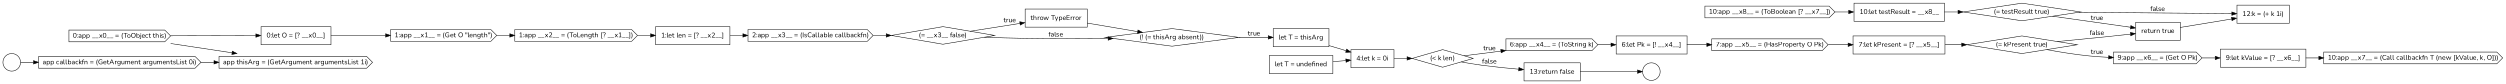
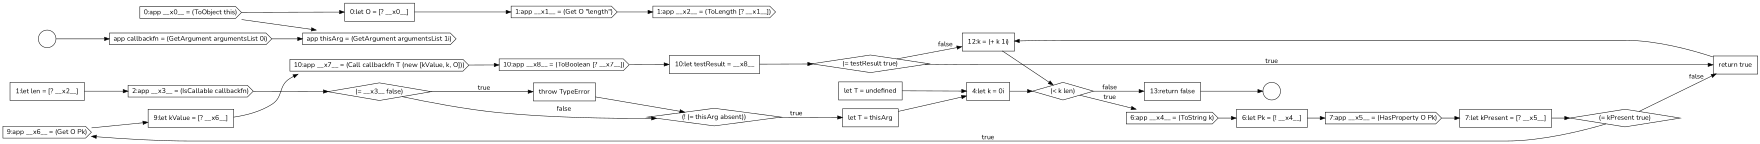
  digraph {
    fontname=Nunito
    rankdir=LR
    node [color=black fillcolor=white fontname=Nunito shape=none style=filled]
    edge [color=black fontname=Nunito]
    n1 [label=<<font color="black">9:app __x6__ = (Get O Pk)</font>> shape=cds]
    n2 [label=<<font color="black">     <table border="0" cellborder="1" cellspacing="0" cellpadding="10">       <tr><td align="left">9:let kValue = [? __x6__]</td></tr>     </table>   </font>> margin=0]
    n3 [label=<<font color="black">10:app __x7__ = (Call callbackfn T (new [kValue, k, O]))</font>> shape=cds]
    n4 [label=<<font color="black">     <table border="0" cellborder="1" cellspacing="0" cellpadding="10">       <tr><td align="left">4:let k = 0i</td></tr>     </table>   </font>> margin=0]
    n5 [label=<<font color="black">(&lt; k len)</font>> shape=diamond]
    n6 [label=<<font color="black">6:app __x4__ = (ToString k)</font>> shape=cds]
    n7 [label=<<font color="black">     <table border="0" cellborder="1" cellspacing="0" cellpadding="10">       <tr><td align="left">13:return false</td></tr>     </table>   </font>> margin=0]
    n8 [label=" " shape=circle]
    n9 [label=<<font color="black">     <table border="0" cellborder="1" cellspacing="0" cellpadding="10">       <tr><td align="left">12:k = (+ k 1i)</td></tr>     </table>   </font>> margin=0]
    n10 [label=<<font color="black">1:app __x1__ = (Get O &quot;length&quot;)</font>> shape=cds]
    n11 [label=<<font color="black">1:app __x2__ = (ToLength [? __x1__])</font>> shape=cds]
    n12 [label=<<font color="black">     <table border="0" cellborder="1" cellspacing="0" cellpadding="10">       <tr><td align="left">1:let len = [? __x2__]</td></tr>     </table>   </font>> margin=0]
    n13 [label=<<font color="black">0:app __x0__ = (ToObject this)</font>> shape=cds]
    n14 [label=<<font color="black">     <table border="0" cellborder="1" cellspacing="0" cellpadding="10">       <tr><td align="left">0:let O = [? __x0__]</td></tr>     </table>   </font>> margin=0]
    n15 [label=<<font color="black">app thisArg = (GetArgument argumentsList 1i)</font>> shape=cds]
    n16 [label=<<font color="black">10:app __x8__ = (ToBoolean [? __x7__])</font>> shape=cds]
    n17 [label=<<font color="black">     <table border="0" cellborder="1" cellspacing="0" cellpadding="10">       <tr><td align="left">10:let testResult = __x8__</td></tr>     </table>   </font>> margin=0]
    n18 [label=<<font color="black">     <table border="0" cellborder="1" cellspacing="0" cellpadding="10">       <tr><td align="left">6:let Pk = [! __x4__]</td></tr>     </table>   </font>> margin=0]
    n19 [label=<<font color="black">7:app __x5__ = (HasProperty O Pk)</font>> shape=cds]
    n20 [label=<<font color="black">2:app __x3__ = (IsCallable callbackfn)</font>> shape=cds]
    n21 [label=<<font color="black">     <table border="0" cellborder="1" cellspacing="0" cellpadding="10">       <tr><td align="left">let T = thisArg</td></tr>     </table>   </font>> margin=0]
    n22 [label=" " shape=circle]
    n23 [label=<<font color="black">app callbackfn = (GetArgument argumentsList 0i)</font>> shape=cds]
    n24 [label=<<font color="black">(= __x3__ false)</font>> shape=diamond]
    n25 [label=<<font color="black">     <table border="0" cellborder="1" cellspacing="0" cellpadding="10">       <tr><td align="left">throw TypeError</td></tr>     </table>   </font>> margin=0]
    n26 [label=<<font color="black">(! (= thisArg absent))</font>> shape=diamond]
    n27 [label=<<font color="black">(= testResult true)</font>> shape=diamond]
    n28 [label=<<font color="black">     <table border="0" cellborder="1" cellspacing="0" cellpadding="10">       <tr><td align="left">7:let kPresent = [? __x5__]</td></tr>     </table>   </font>> margin=0]
    n29 [label=<<font color="black">(= kPresent true)</font>> shape=diamond]
    n30 [label=<<font color="black">     <table border="0" cellborder="1" cellspacing="0" cellpadding="10">       <tr><td align="left">return true</td></tr>     </table>   </font>> margin=0]
    n31 [label=<<font color="black">     <table border="0" cellborder="1" cellspacing="0" cellpadding="10">       <tr><td align="left">let T = undefined</td></tr>     </table>   </font>> margin=0]
    n1 -> n2
    n2 -> n3
+   n3 -> n16
    n4 -> n5
    n5 -> n6 [label=<<font color="black">true</font>>]
    n5 -> n7 [label=<<font color="black">false</font>>]
    n6 -> n18
    n7 -> n8
+   n9 -> n5
    n10 -> n11
-   n11 -> n12
    n12 -> n20
    n13 -> n14
    n13 -> n15
    n14 -> n10
    n16 -> n17
    n17 -> n27
    n18 -> n19
    n19 -> n28
    n20 -> n24
    n21 -> n4
    n22 -> n23
    n23 -> n15
    n24 -> n25 [label=<<font color="black">true</font>>]
    n24 -> n26 [label=<<font color="black">false</font>>]
    n25 -> n26
    n26 -> n21 [label=<<font color="black">true</font>>]
    n27 -> n9 [label=<<font color="black">false</font>>]
    n27 -> n30 [label=<<font color="black">true</font>>]
    n28 -> n29
    n29 -> n1 [label=<<font color="black">true</font>>]
    n29 -> n30 [label=<<font color="black">false</font>>]
    n30 -> n9
    n31 -> n4
  }
